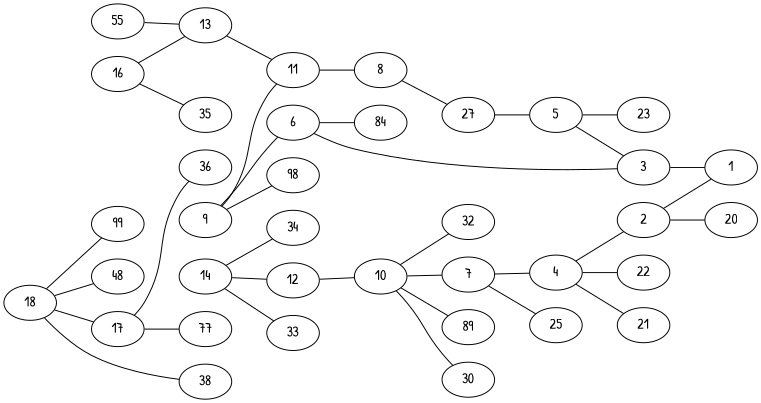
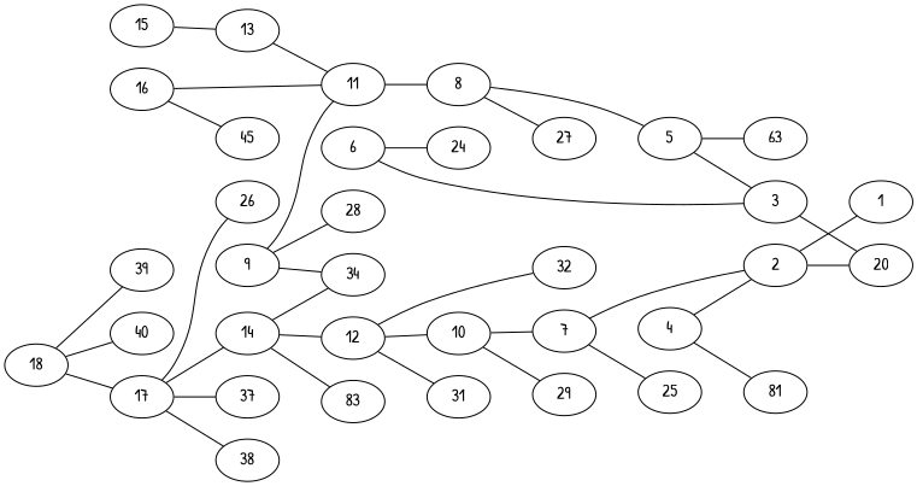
  graph {
    fontname="Patrick Hand"
    rankdir=LR
    node [chem=H fontname="Patrick Hand"]
    edge [fontname="Patrick Hand" valence=1]
    1 [chem=O]
    2 [chem=C]
    20
    3 [chem=C]
    4 [chem=C]
-   21
-   22
+   21 [label=81]
    5 [chem=C]
-   23
+   23 [label=63]
    6 [chem=C]
-   24 [label=84]
+   24
    7 [chem=C]
    25
    8 [chem=C]
    27
    9 [chem=C]
    11 [chem=C]
-   28 [label=98]
+   28
    10 [chem=C]
-   29 [label=89]
-   30
+   29
    12 [chem=C]
+   31
    32
    13 [chem=C]
    14 [chem=C]
-   33
+   33 [label=83]
    34
-   15 [chem=O label=55]
+   15 [chem=O]
    16 [chem=O]
-   35
+   35 [label=45]
    17 [chem=C]
-   36
-   37 [label=77]
+   36 [label=26]
+   37
    18 [chem=C]
    38
-   39 [label=99]
-   40 [label=48]
+   39
+   40
    2 -- 1
    2 -- 20
-   3 -- 1
+   3 -- 20
    4 -- 2
    4 -- 21
-   4 -- 22
    5 -- 3 [valence=2]
    5 -- 23
    6 -- 3
    6 -- 24
-   7 -- 4
+   7 -- 2
    7 -- 25
-   27 -- 5
+   8 -- 5
    8 -- 27
-   9 -- 6 [valence=2]
+   9 -- 34 [valence=2]
    9 -- 11
    9 -- 28
    11 -- 8 [valence=2]
    10 -- 7
    10 -- 29
-   10 -- 30
    12 -- 10
-   10 -- 32
+   12 -- 31
+   12 -- 32
    13 -- 11
    14 -- 12
    14 -- 33
    14 -- 34
    15 -- 13 [valence=2]
-   16 -- 13
+   16 -- 11
    16 -- 35
+   17 -- 14
    17 -- 36
    17 -- 37
    18 -- 17
-   18 -- 38
+   17 -- 38
    18 -- 39
    18 -- 40
  }
